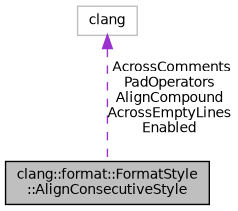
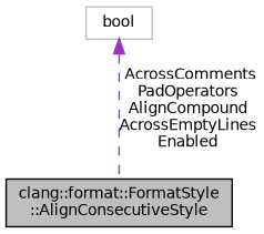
  digraph {
    node [fontname=Helvetica fontsize=10 shape=record]
    n1 [color=black fillcolor=grey75 fontcolor=black height=0.2 label="clang::format::FormatStyle\l::AlignConsecutiveStyle" style=filled width=0.4]
-   n2 [color=grey75 height=0.2 label=clang width=0.4]
+   n2 [color=grey75 height=0.2 label=bool width=0.4]
    n2 -> n1 [color=darkorchid3 dir=back fontname=Helvetica fontsize=10 label=" AcrossComments\nPadOperators\nAlignCompound\nAcrossEmptyLines\nEnabled" labelfontname=Helvetica labelfontsize=10 style=dashed]
  }
